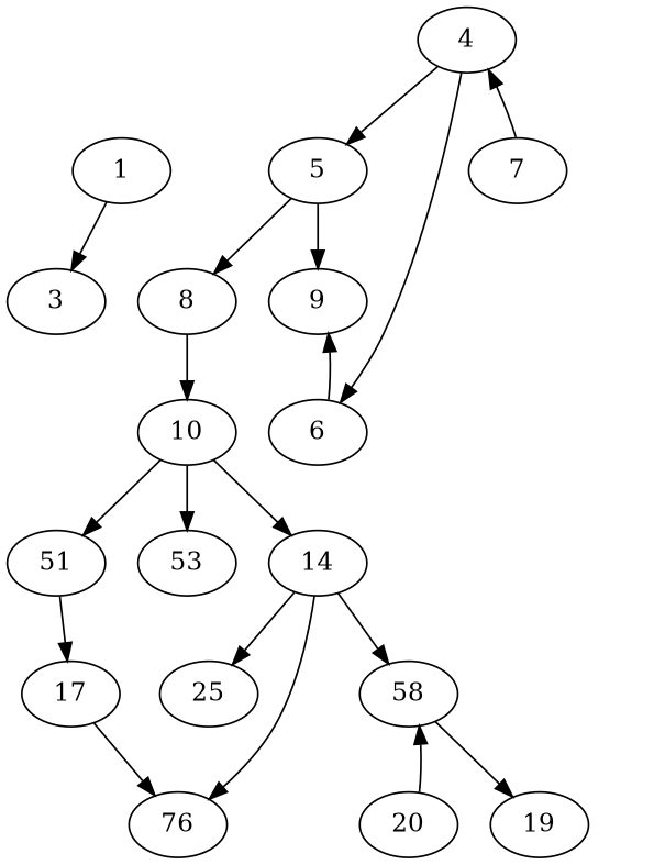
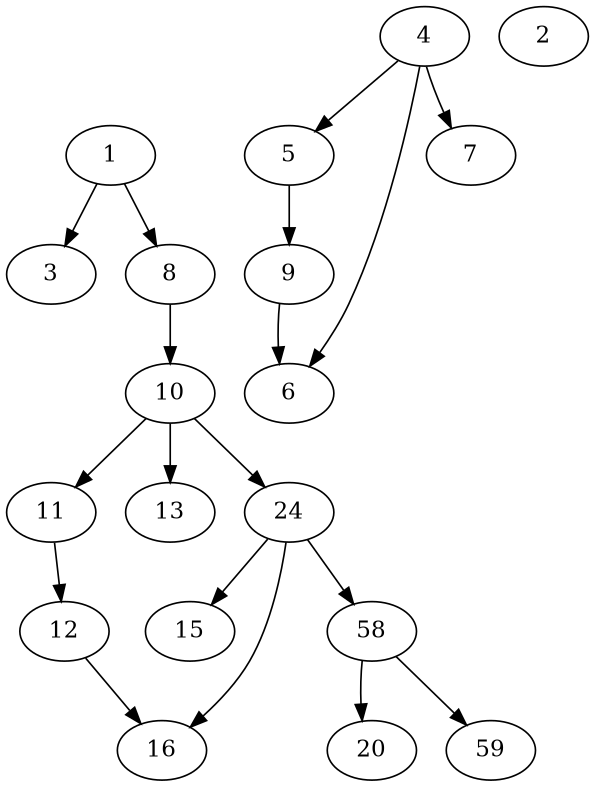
  digraph {
    node [alpha=0.03]
    1 [alpha=0.13 expect_size=9070592]
    3 [alpha=0.15 expect_size=26784768]
    4 [alpha=0.15 expect_size=32760832]
    5 [alpha=0.16 expect_size=44725248]
    6 [expect_size=40965120]
    7 [alpha=0.19 expect_size=40646656]
    8 [expect_size=44649472]
    9 [expect_size=6893568]
+   2 [alpha=0.07 expect_size=32759808]
    10 [alpha=0.18 expect_size=16270336]
-   11 [alpha=0.11 expect_size=49691648 label=51]
-   13 [expect_size=50239488 label=53]
-   14 [alpha=0.04 expect_size=37292032]
-   12 [alpha=0.08 expect_size=34095104 label=17]
-   15 [alpha=0.15 expect_size=24638464 label=25]
-   16 [alpha=0.08 expect_size=16005120 label=76]
+   11 [alpha=0.11 expect_size=49691648]
+   13 [expect_size=50239488]
+   14 [alpha=0.04 expect_size=37292032 label=24]
+   12 [alpha=0.08 expect_size=34095104]
+   15 [alpha=0.15 expect_size=24638464]
+   16 [alpha=0.08 expect_size=16005120]
    n17 [alpha=0.18 expect_size=19957760 label=58]
    20 [alpha=0.16 expect_size=34799616]
-   19 [expect_size=27099136]
+   19 [expect_size=27099136 label=59]
    1 -> 3
    4 -> 5
    4 -> 6
-   7 -> 4
-   5 -> 8
+   4 -> 7
+   1 -> 8
    5 -> 9
-   6 -> 9
+   9 -> 6
    8 -> 10
    10 -> 11
    10 -> 13
    10 -> 14
    11 -> 12
    14 -> 15
    14 -> 16
    14 -> n17
    12 -> 16
-   20 -> n17
+   n17 -> 20
    n17 -> 19
  }
